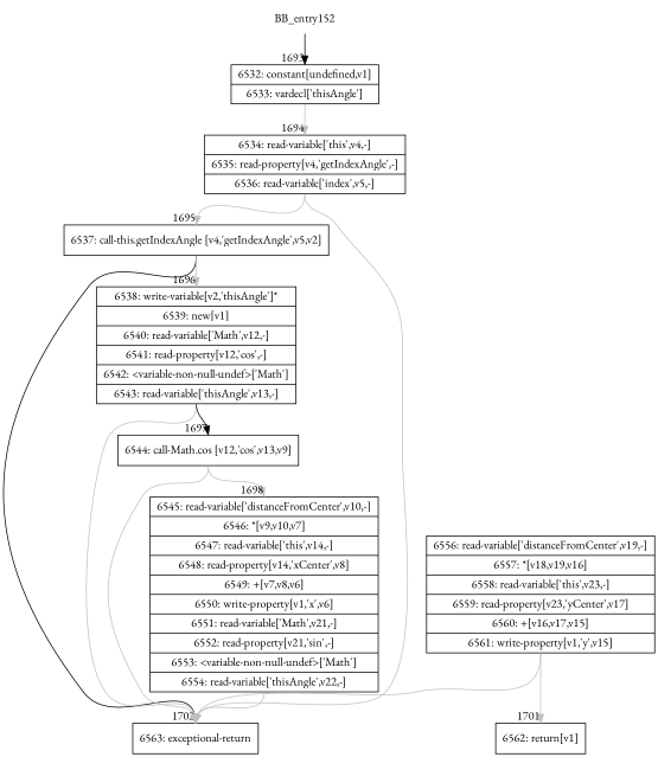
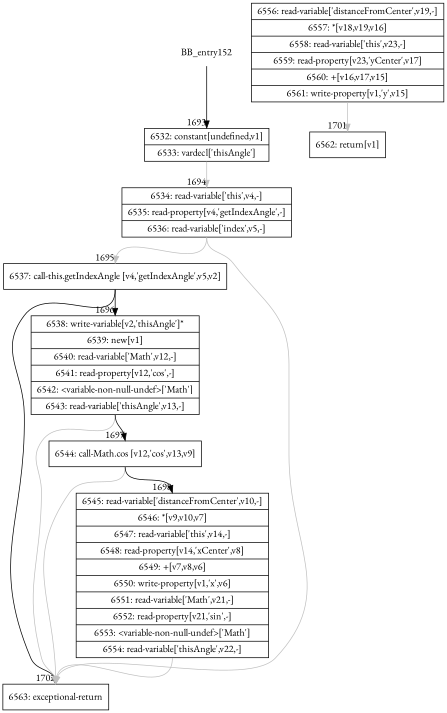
  digraph {
    fontname="EB Garamond"
    rankdir=TD
    node [fontname="EB Garamond" shape=record]
    edge [fontname="EB Garamond" headport=n tailport=s color=gray]
    n1 [label=BB_entry152 shape=none]
    n2 [label="{6532: constant[undefined,v1]|6533: vardecl['thisAngle']}"]
    n3 [label="{6534: read-variable['this',v4,-]|6535: read-property[v4,'getIndexAngle',-]|6536: read-variable['index',v5,-]}"]
    n4 [label="{6537: call-this.getIndexAngle [v4,'getIndexAngle',v5,v2]}"]
    n5 [label="{6563: exceptional-return}"]
    n6 [label="{6538: write-variable[v2,'thisAngle']*|6539: new[v1]|6540: read-variable['Math',v12,-]|6541: read-property[v12,'cos',-]|6542: \<variable-non-null-undef\>['Math']|6543: read-variable['thisAngle',v13,-]}"]
    n7 [label="{6544: call-Math.cos [v12,'cos',v13,v9]}"]
    n8 [label="{6545: read-variable['distanceFromCenter',v10,-]|6546: *[v9,v10,v7]|6547: read-variable['this',v14,-]|6548: read-property[v14,'xCenter',v8]|6549: +[v7,v8,v6]|6550: write-property[v1,'x',v6]|6551: read-variable['Math',v21,-]|6552: read-property[v21,'sin',-]|6553: \<variable-non-null-undef\>['Math']|6554: read-variable['thisAngle',v22,-]}"]
    n9 [label="{6556: read-variable['distanceFromCenter',v19,-]|6557: *[v18,v19,v16]|6558: read-variable['this',v23,-]|6559: read-property[v23,'yCenter',v17]|6560: +[v16,v17,v15]|6561: write-property[v1,'y',v15]}"]
    n10 [label="{6562: return[v1]}"]
    n1 -> n2 [headlabel="    1693" color=""]
    n2 -> n3 [headlabel="      1694"]
    n3 -> n4 [headlabel="      1695"]
    n3 -> n5 [headlabel="      1702"]
    n4 -> n5 [color=black]
-   n4 -> n6 [headlabel="      1696"]
+   n4 -> n6 [headlabel="      1696" color=""]
    n6 -> n5
    n6 -> n7 [headlabel="      1697" color=""]
    n7 -> n5
-   n7 -> n8 [headlabel="      1698"]
+   n7 -> n8 [headlabel="      1698" color=""]
    n8 -> n5
-   n9 -> n5
    n9 -> n10 [headlabel="      1701"]
  }
